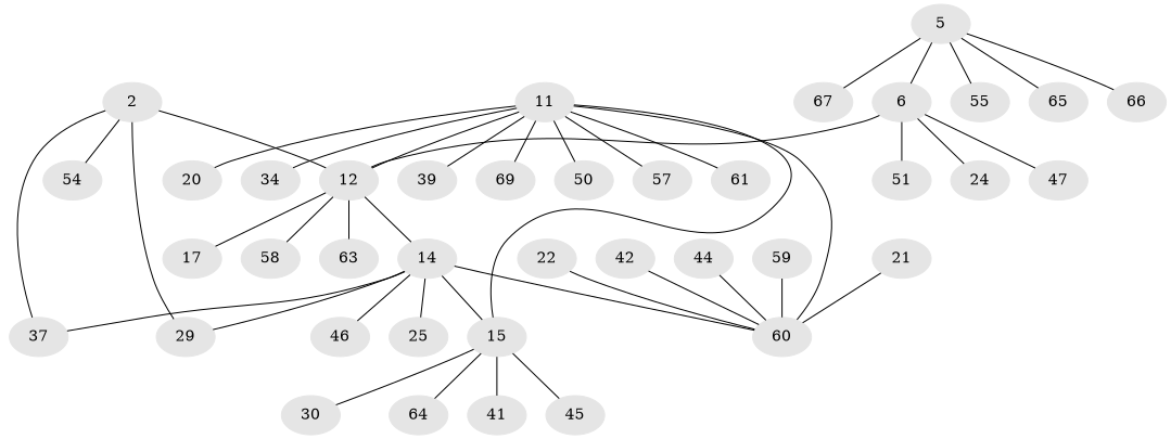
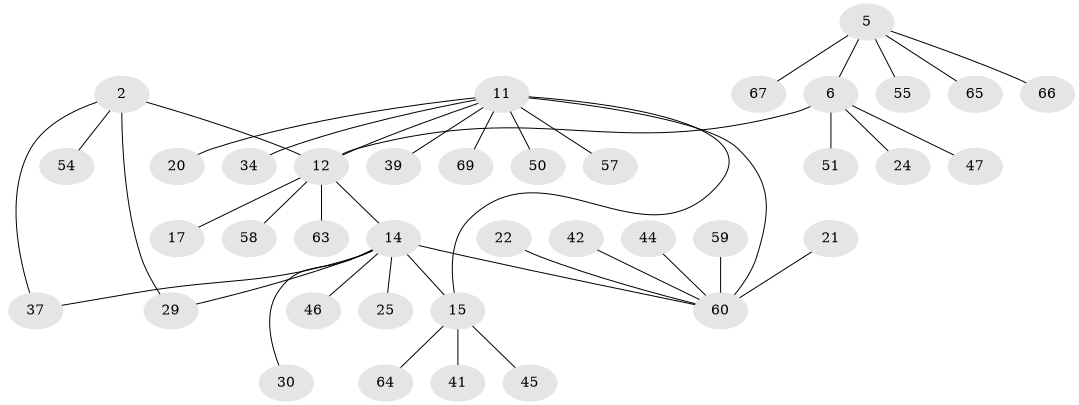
  graph {
    node [color=gray90 style=filled]
    2 [super="+1"]
    12 [super="+10+3"]
    29
    37 [super="+33"]
    54
    14
    17
    58
    63 [super="+62"]
    6 [super="+4"]
    24
    47 [super="+43"]
    51
    5
    55
    65 [super="+48"]
    66
    67
    11 [super="+8"]
    15 [super="+13"]
    20
    34
    39
    n24 [label=69]
    50
    57 [super="+23"]
    60 [super="+38+56+9"]
-   61
    41
    45
    64
    25
    30
    46
    21
    22
    42
    44
    59
    2 -- 12 [weight=2]
    2 -- 29
    2 -- 37
    2 -- 54
    12 -- 14 [weight=2]
    12 -- 17
    12 -- 58
    12 -- 63
    14 -- 29
    14 -- 37
    14 -- 15 [weight=2]
    14 -- 60
    14 -- 25
-   15 -- 30
+   14 -- 30
    14 -- 46
    6 -- 12 [weight=2]
    6 -- 24
    6 -- 47
    6 -- 51
    5 -- 6 [weight=2]
    5 -- 55
    5 -- 65
    5 -- 66
    5 -- 67
    11 -- 12 [weight=3]
    11 -- 15
    11 -- 20
    11 -- 34
    11 -- 39
    11 -- n24
    11 -- 50
    11 -- 57
    11 -- 60 [weight=3]
-   11 -- 61
    15 -- 41
    15 -- 45
    15 -- 64
    21 -- 60
    22 -- 60
    42 -- 60
    44 -- 60
    59 -- 60
  }
